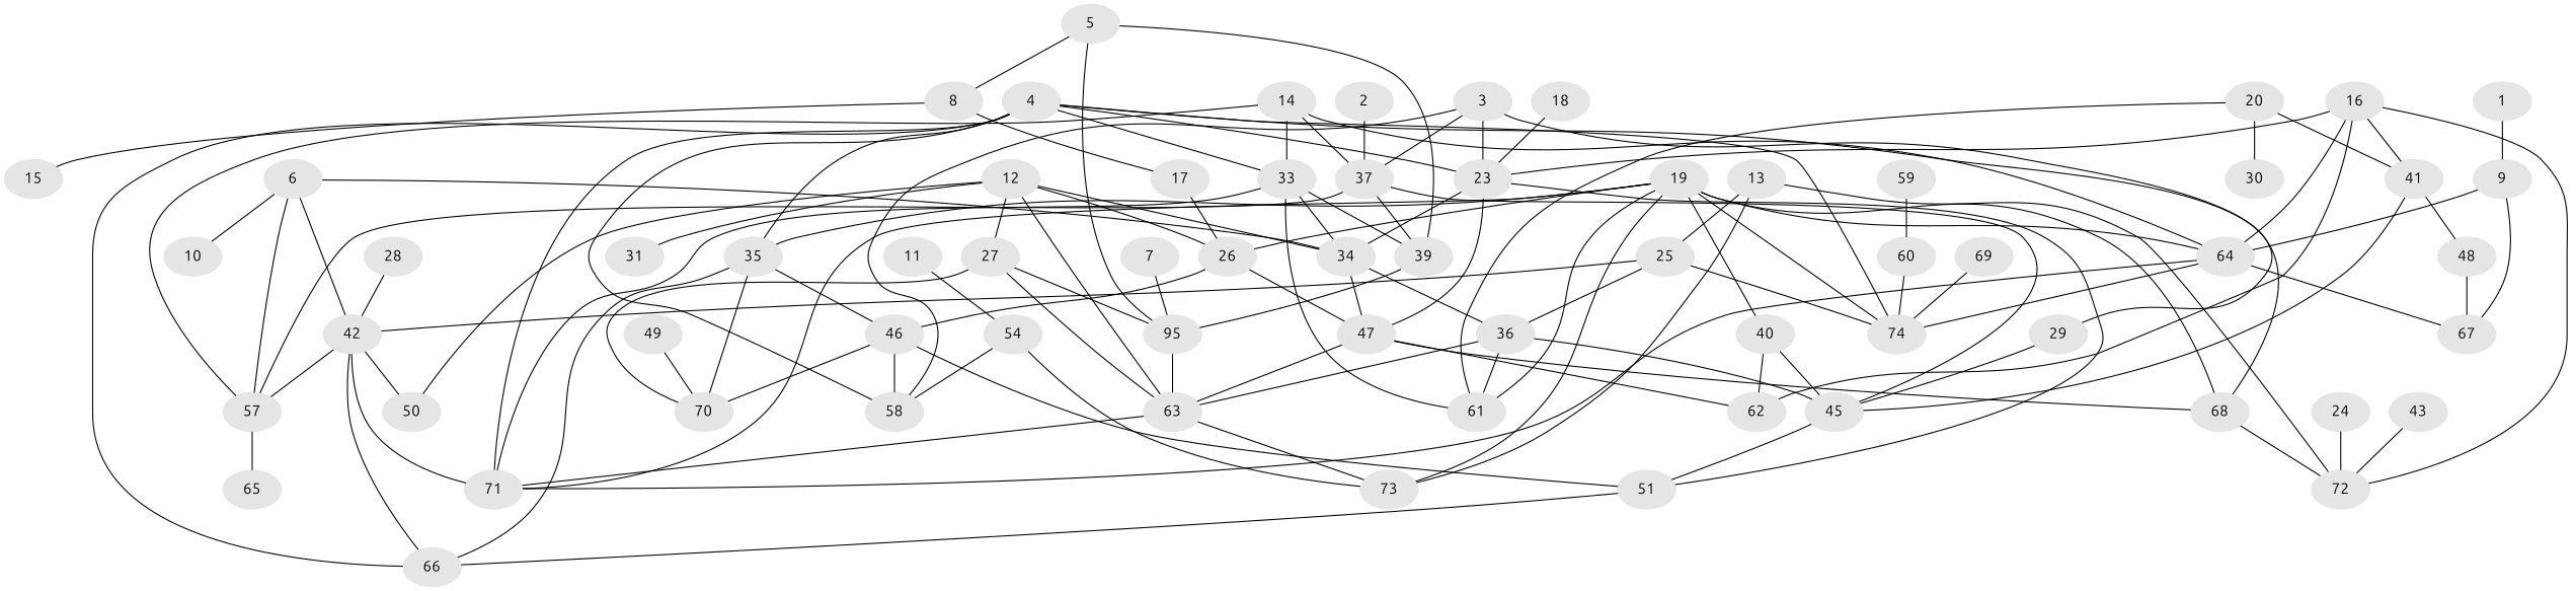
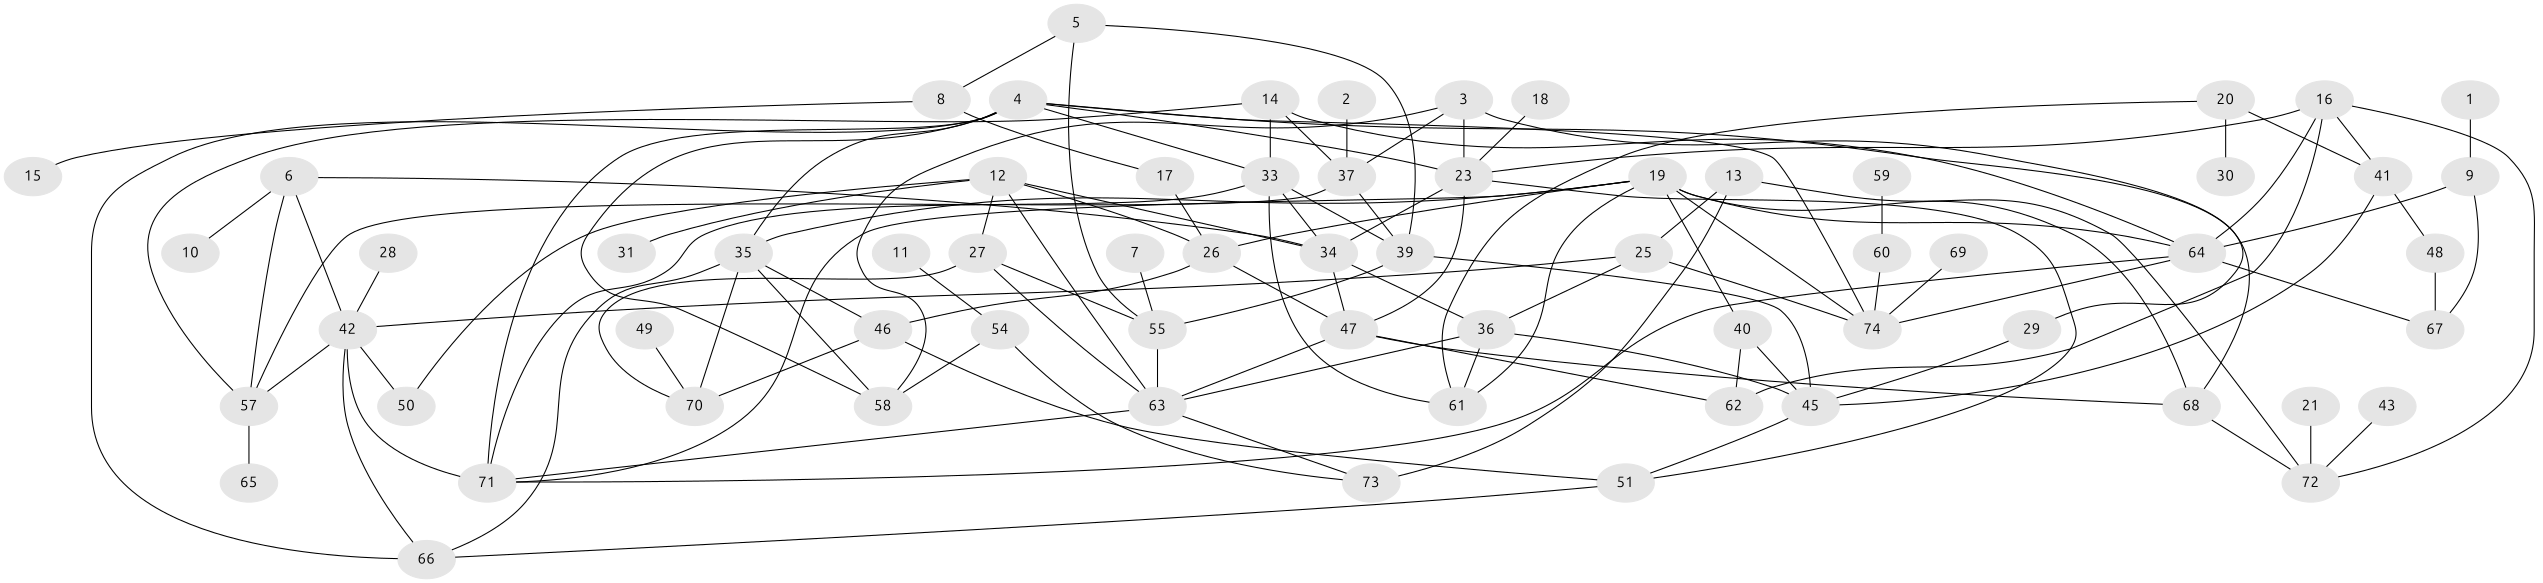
  graph {
    fontname=Ubuntu
    node [color=gray90 fontname=Ubuntu style=filled]
    edge [fontname=Ubuntu weight=1.0]
    1
    9
    64
    67
    2
    37
    39
    57
    3
    23
    29
    58
    34
    47
    51
    45
    4
    33
    35
    66
    68
    71
    74
    61
    46
    70
    72
    5
    8
-   55 [label=95]
+   55
    15
    17
    63
    6
    10
    42
    36
    50
    65
    7
    26
    11
    54
    73
    12
    27
    31
    13
    25
    14
    16
    41
    62
    n54 [label=48]
    18
    19
    40
    20
    30
-   24
+   24 [label=21]
    28
    43
    49
    59
    60
    69
    1 -- 9
    9 -- 64
    9 -- 67
    64 -- 67
    64 -- 71
    64 -- 74
    2 -- 37
    37 -- 39
    37 -- 57
-   37 -- 45 [weight=2.0]
+   39 -- 45 [weight=2.0]
    39 -- 55
    57 -- 65
    3 -- 37
    3 -- 23
    3 -- 29
    3 -- 58
    23 -- 34
    23 -- 47
    23 -- 51
    29 -- 45
    34 -- 47
    34 -- 36
    47 -- 68
    47 -- 63
    47 -- 62
    51 -- 66
    45 -- 51
    4 -- 23
    4 -- 58
    4 -- 33
    4 -- 35
    4 -- 66
    4 -- 68
    4 -- 71
    4 -- 74
    33 -- 39
    33 -- 34
    33 -- 71
    33 -- 61
-   46 -- 58
+   35 -- 58
    35 -- 66
    35 -- 46
    35 -- 70
    68 -- 72
    46 -- 51
    46 -- 70
    5 -- 39
    5 -- 8
    5 -- 55
    8 -- 15
    8 -- 17
    55 -- 63
    17 -- 26
    63 -- 71
    63 -- 73
    6 -- 57
    6 -- 34
    6 -- 10
    6 -- 42
    42 -- 57
    42 -- 66
    42 -- 71
    42 -- 50
    36 -- 45
    36 -- 61
    36 -- 63
    7 -- 55
    26 -- 47
    26 -- 46
    11 -- 54
    54 -- 58
    54 -- 73
    12 -- 34
    12 -- 63
    12 -- 50
    12 -- 26
    12 -- 27
    12 -- 31
    27 -- 70
    27 -- 55
    27 -- 63
    13 -- 72
    13 -- 73
    13 -- 25
    25 -- 74
    25 -- 42
    25 -- 36
    14 -- 64 [weight=2.0]
    14 -- 37
    14 -- 57
    14 -- 33
    16 -- 64
    16 -- 23
    16 -- 72
    16 -- 41
    16 -- 62
    41 -- 45
    41 -- n54
    n54 -- 67
    18 -- 23
    19 -- 64
    19 -- 35
    19 -- 68
    19 -- 71
    19 -- 74 [weight=2.0]
    19 -- 61
    19 -- 26
-   19 -- 73
    19 -- 40 [weight=2.0]
    40 -- 45
    40 -- 62
    20 -- 61
    20 -- 41
    20 -- 30
    24 -- 72
    28 -- 42
    43 -- 72
    49 -- 70
    59 -- 60
    60 -- 74 [weight=2.0]
    69 -- 74
  }
